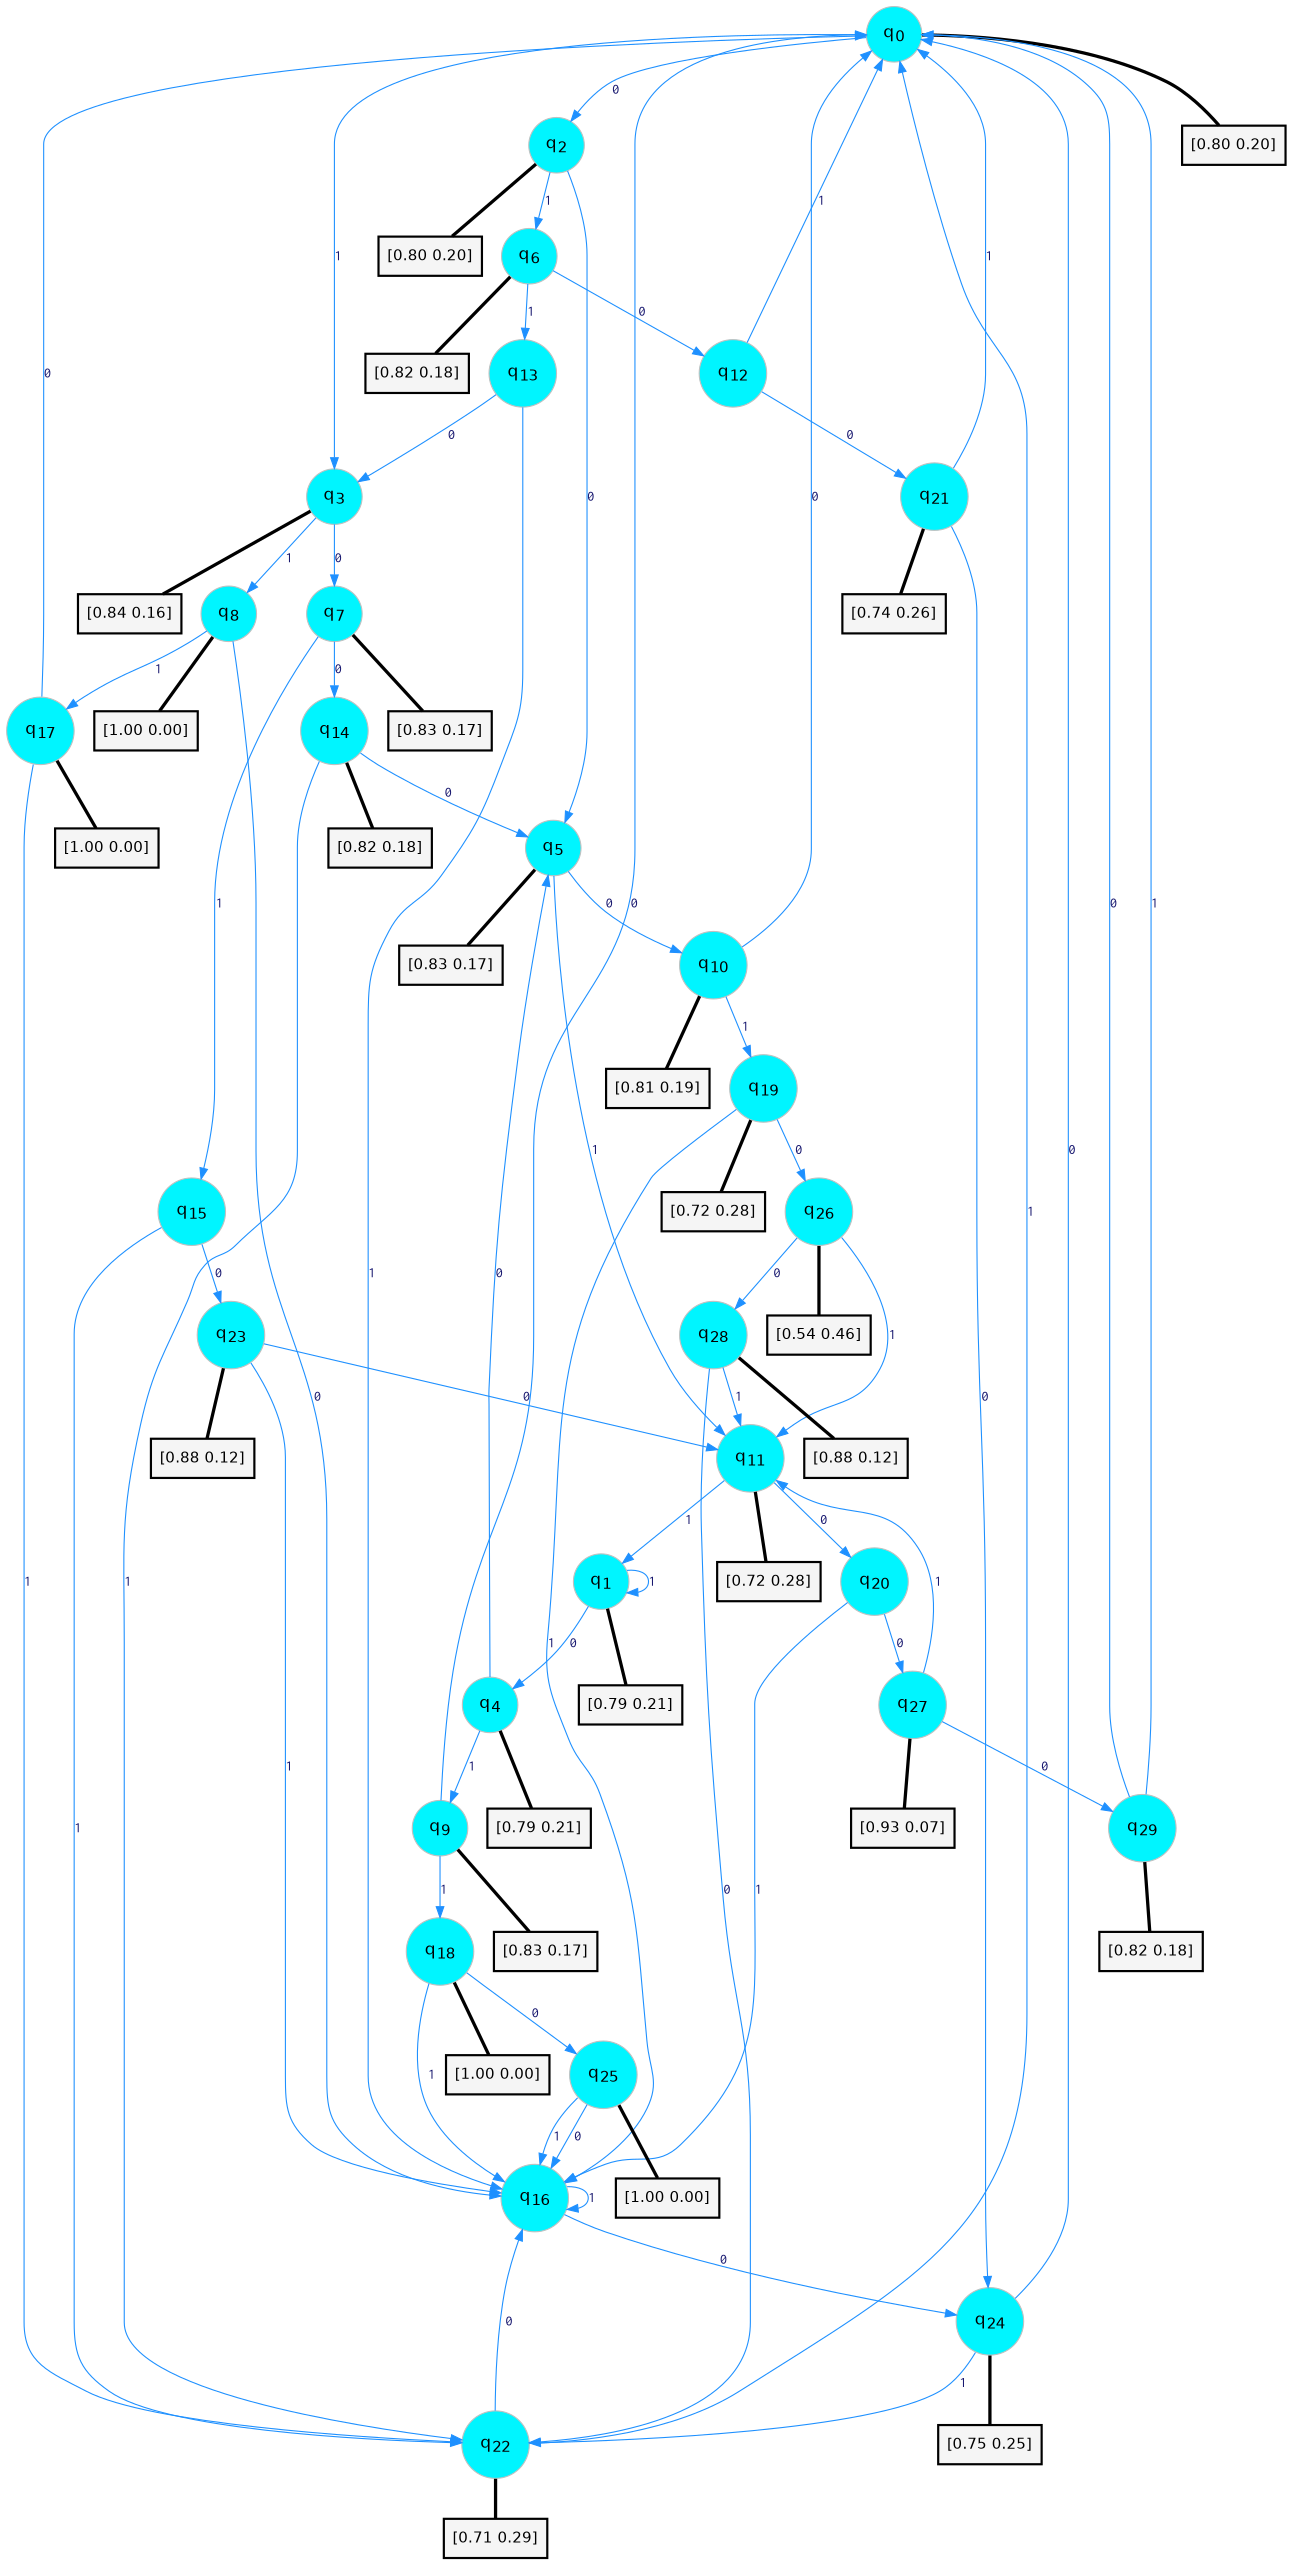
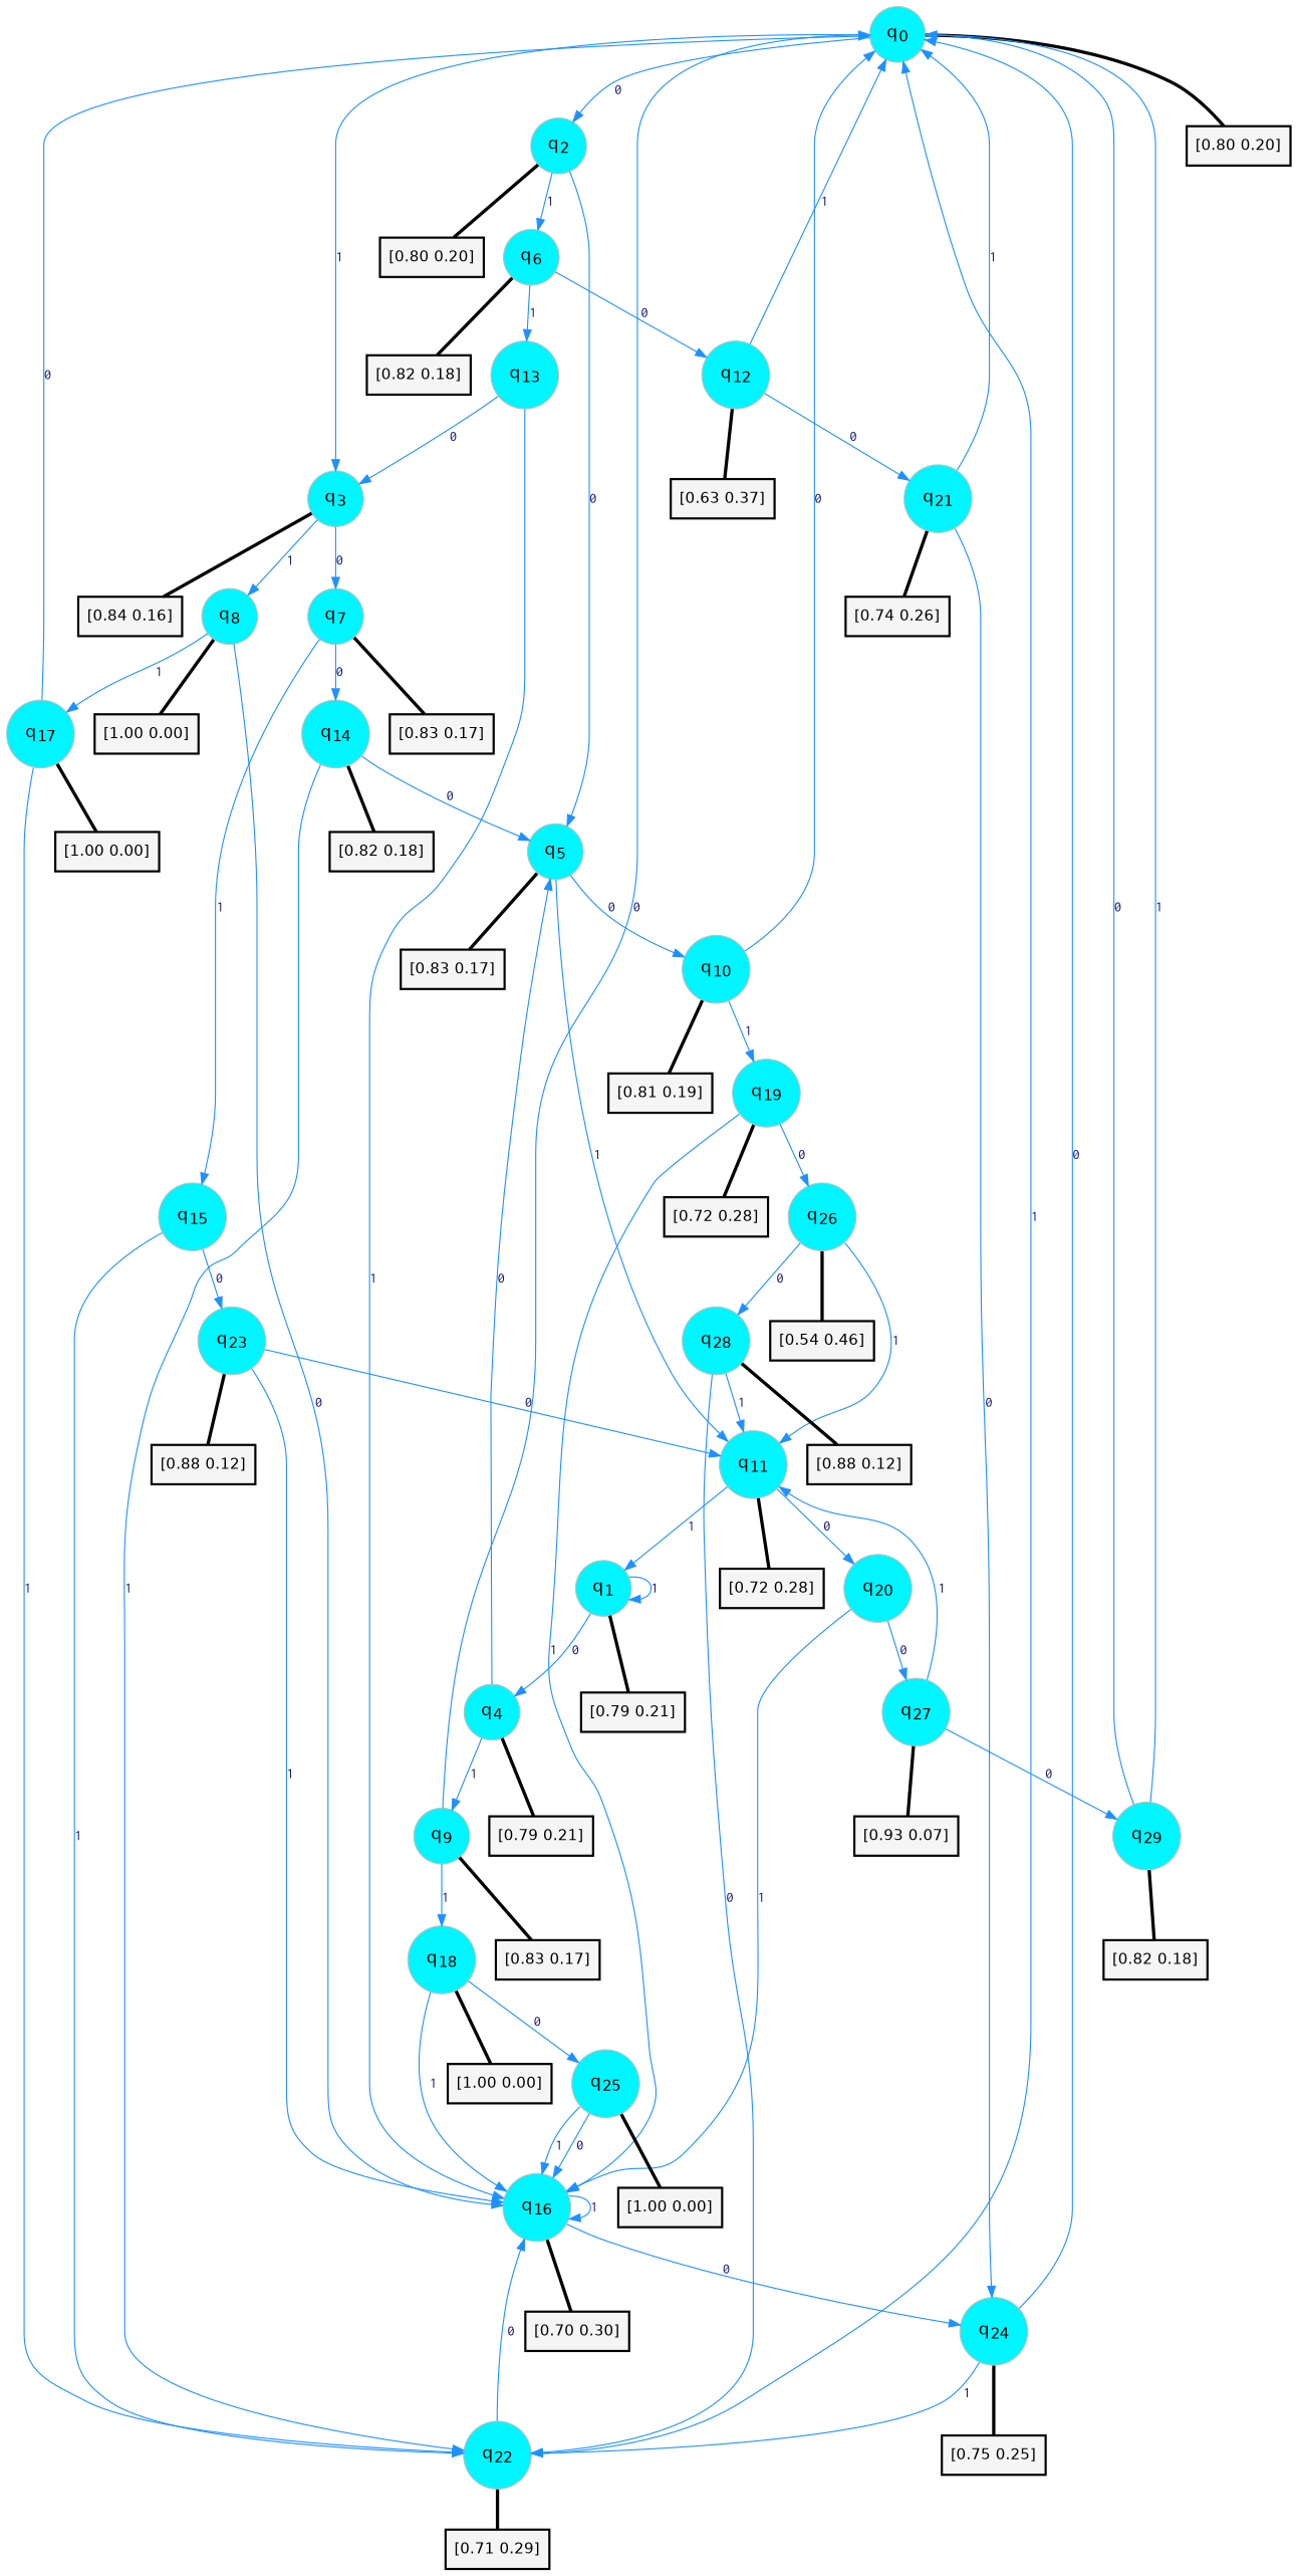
  digraph {
    rankdir=TD
    node [color=gray fillcolor=turquoise1 fontcolor=black fontname=Helvetica fontsize=16 fontweight=bold shape=circle style=filled]
    edge [arrowsize=1 color=dodgerblue1 fontcolor=midnightblue fontname=courier fontweight=bold penwidth=1 style=solid weight=20]
    n1 [label=<q<SUB>0</SUB>>]
    n2 [label=<q<SUB>2</SUB>>]
    n3 [label=<q<SUB>3</SUB>>]
    n4 [color=black fillcolor=whitesmoke fontsize=14 label="[0.80 0.20]" penwidth=2 shape=box]
    n5 [label=<q<SUB>5</SUB>>]
    n6 [label=<q<SUB>6</SUB>>]
    n7 [color=black fillcolor=whitesmoke fontsize=14 label="[0.80 0.20]" penwidth=2 shape=box]
    n8 [label=<q<SUB>7</SUB>>]
    n9 [label=<q<SUB>8</SUB>>]
    n10 [color=black fillcolor=whitesmoke fontsize=14 label="[0.84 0.16]" penwidth=2 shape=box]
    n11 [label=<q<SUB>1</SUB>>]
    n12 [label=<q<SUB>4</SUB>>]
    n13 [color=black fillcolor=whitesmoke fontsize=14 label="[0.79 0.21]" penwidth=2 shape=box]
    n14 [label=<q<SUB>9</SUB>>]
    n15 [color=black fillcolor=whitesmoke fontsize=14 label="[0.79 0.21]" penwidth=2 shape=box]
    n16 [label=<q<SUB>10</SUB>>]
    n17 [label=<q<SUB>11</SUB>>]
    n18 [color=black fillcolor=whitesmoke fontsize=14 label="[0.83 0.17]" penwidth=2 shape=box]
    n19 [label=<q<SUB>12</SUB>>]
    n20 [label=<q<SUB>13</SUB>>]
    n21 [color=black fillcolor=whitesmoke fontsize=14 label="[0.82 0.18]" penwidth=2 shape=box]
    n22 [label=<q<SUB>14</SUB>>]
    n23 [label=<q<SUB>15</SUB>>]
    n24 [color=black fillcolor=whitesmoke fontsize=14 label="[0.83 0.17]" penwidth=2 shape=box]
    n25 [label=<q<SUB>16</SUB>>]
    n26 [label=<q<SUB>17</SUB>>]
    n27 [color=black fillcolor=whitesmoke fontsize=14 label="[1.00 0.00]" penwidth=2 shape=box]
    n28 [label=<q<SUB>18</SUB>>]
    n29 [color=black fillcolor=whitesmoke fontsize=14 label="[0.83 0.17]" penwidth=2 shape=box]
    n30 [label=<q<SUB>19</SUB>>]
    n31 [color=black fillcolor=whitesmoke fontsize=14 label="[0.81 0.19]" penwidth=2 shape=box]
    n32 [label=<q<SUB>20</SUB>>]
    n33 [color=black fillcolor=whitesmoke fontsize=14 label="[0.72 0.28]" penwidth=2 shape=box]
    n34 [label=<q<SUB>21</SUB>>]
+   n35 [color=black fillcolor=whitesmoke fontsize=14 label="[0.63 0.37]" penwidth=2 shape=box]
    n36 [label=<q<SUB>22</SUB>>]
    n37 [color=black fillcolor=whitesmoke fontsize=14 label="[0.82 0.18]" penwidth=2 shape=box]
    n38 [label=<q<SUB>23</SUB>>]
    n39 [label=<q<SUB>24</SUB>>]
+   n40 [color=black fillcolor=whitesmoke fontsize=14 label="[0.70 0.30]" penwidth=2 shape=box]
    n41 [color=black fillcolor=whitesmoke fontsize=14 label="[1.00 0.00]" penwidth=2 shape=box]
    n42 [label=<q<SUB>25</SUB>>]
    n43 [color=black fillcolor=whitesmoke fontsize=14 label="[1.00 0.00]" penwidth=2 shape=box]
    n44 [label=<q<SUB>26</SUB>>]
    n45 [color=black fillcolor=whitesmoke fontsize=14 label="[0.72 0.28]" penwidth=2 shape=box]
    n46 [label=<q<SUB>27</SUB>>]
    n47 [color=black fillcolor=whitesmoke fontsize=14 label="[0.74 0.26]" penwidth=2 shape=box]
    n48 [color=black fillcolor=whitesmoke fontsize=14 label="[0.71 0.29]" penwidth=2 shape=box]
    n49 [color=black fillcolor=whitesmoke fontsize=14 label="[0.88 0.12]" penwidth=2 shape=box]
    n50 [color=black fillcolor=whitesmoke fontsize=14 label="[0.75 0.25]" penwidth=2 shape=box]
    n51 [color=black fillcolor=whitesmoke fontsize=14 label="[1.00 0.00]" penwidth=2 shape=box]
    n52 [label=<q<SUB>28</SUB>>]
    n53 [color=black fillcolor=whitesmoke fontsize=14 label="[0.54 0.46]" penwidth=2 shape=box]
    n54 [label=<q<SUB>29</SUB>>]
    n55 [color=black fillcolor=whitesmoke fontsize=14 label="[0.93 0.07]" penwidth=2 shape=box]
    n56 [color=black fillcolor=whitesmoke fontsize=14 label="[0.88 0.12]" penwidth=2 shape=box]
    n57 [color=black fillcolor=whitesmoke fontsize=14 label="[0.82 0.18]" penwidth=2 shape=box]
    n1 -> n2 [label=0]
    n1 -> n3 [label=1]
    n1 -> n4 [arrowhead=none color=black penwidth=3]
    n2 -> n5 [label=0]
    n2 -> n6 [label=1]
    n2 -> n7 [arrowhead=none color=black penwidth=3]
    n3 -> n8 [label=0]
    n3 -> n9 [label=1]
    n3 -> n10 [arrowhead=none color=black penwidth=3]
    n5 -> n16 [label=0]
    n5 -> n17 [label=1]
    n5 -> n18 [arrowhead=none color=black penwidth=3]
    n6 -> n19 [label=0]
    n6 -> n20 [label=1]
    n6 -> n21 [arrowhead=none color=black penwidth=3]
    n8 -> n22 [label=0]
    n8 -> n23 [label=1]
    n8 -> n24 [arrowhead=none color=black penwidth=3]
    n9 -> n25 [label=0]
    n9 -> n26 [label=1]
    n9 -> n27 [arrowhead=none color=black penwidth=3]
    n11 -> n11 [label=1]
    n11 -> n12 [label=0]
    n11 -> n13 [arrowhead=none color=black penwidth=3]
    n12 -> n5 [label=0]
    n12 -> n14 [label=1]
    n12 -> n15 [arrowhead=none color=black penwidth=3]
    n14 -> n1 [label=0]
    n14 -> n28 [label=1]
    n14 -> n29 [arrowhead=none color=black penwidth=3]
    n16 -> n1 [label=0]
    n16 -> n30 [label=1]
    n16 -> n31 [arrowhead=none color=black penwidth=3]
    n17 -> n11 [label=1]
    n17 -> n32 [label=0]
    n17 -> n33 [arrowhead=none color=black penwidth=3]
    n19 -> n1 [label=1]
    n19 -> n34 [label=0]
+   n19 -> n35 [arrowhead=none color=black penwidth=3]
    n20 -> n3 [label=0]
    n20 -> n25 [label=1]
    n22 -> n5 [label=0]
    n22 -> n36 [label=1]
    n22 -> n37 [arrowhead=none color=black penwidth=3]
    n23 -> n36 [label=1]
    n23 -> n38 [label=0]
    n25 -> n25 [label=1]
    n25 -> n39 [label=0]
+   n25 -> n40 [arrowhead=none color=black penwidth=3]
    n26 -> n1 [label=0]
    n26 -> n36 [label=1]
    n26 -> n41 [arrowhead=none color=black penwidth=3]
    n28 -> n25 [label=1]
    n28 -> n42 [label=0]
    n28 -> n43 [arrowhead=none color=black penwidth=3]
    n30 -> n25 [label=1]
    n30 -> n44 [label=0]
    n30 -> n45 [arrowhead=none color=black penwidth=3]
    n32 -> n25 [label=1]
    n32 -> n46 [label=0]
    n34 -> n1 [label=1]
    n34 -> n39 [label=0]
    n34 -> n47 [arrowhead=none color=black penwidth=3]
    n36 -> n1 [label=1]
    n36 -> n25 [label=0]
    n36 -> n48 [arrowhead=none color=black penwidth=3]
    n38 -> n17 [label=0]
    n38 -> n25 [label=1]
    n38 -> n49 [arrowhead=none color=black penwidth=3]
    n39 -> n1 [label=0]
    n39 -> n36 [label=1]
    n39 -> n50 [arrowhead=none color=black penwidth=3]
    n42 -> n25 [label=0]
    n42 -> n25 [label=1]
    n42 -> n51 [arrowhead=none color=black penwidth=3]
    n44 -> n17 [label=1]
    n44 -> n52 [label=0]
    n44 -> n53 [arrowhead=none color=black penwidth=3]
    n46 -> n17 [label=1]
    n46 -> n54 [label=0]
    n46 -> n55 [arrowhead=none color=black penwidth=3]
    n52 -> n17 [label=1]
    n52 -> n36 [label=0]
    n52 -> n56 [arrowhead=none color=black penwidth=3]
    n54 -> n1 [label=0]
    n54 -> n1 [label=1]
    n54 -> n57 [arrowhead=none color=black penwidth=3]
  }
